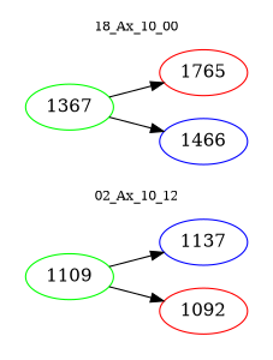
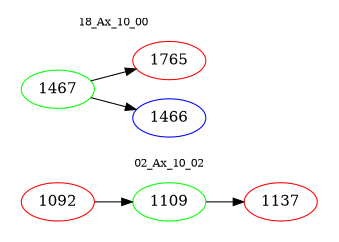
  digraph {
    rankdir=LR
    node [color=green]
    edge [color=black]
    n1 [label=1109]
    n2 [color=red label=1092]
-   n3 [color=blue label=1137]
-   n4 [label=1367]
+   n3 [color=red label=1137]
+   n4 [label=1467]
    n5 [color=blue label=1466]
    n6 [color=red label=1765]
    subgraph cluster_1 {
      color=white
      fontsize=10
-     label="02_Ax_10_12"
+     label="02_Ax_10_02"
      n1
      n2
      n3
    }
    subgraph cluster_2 {
      color=white
      fontsize=10
      label="18_Ax_10_00"
      n4
      n5
      n6
    }
-   n1 -> n2
+   n2 -> n1
    n1 -> n3
    n4 -> n5
    n4 -> n6
  }
